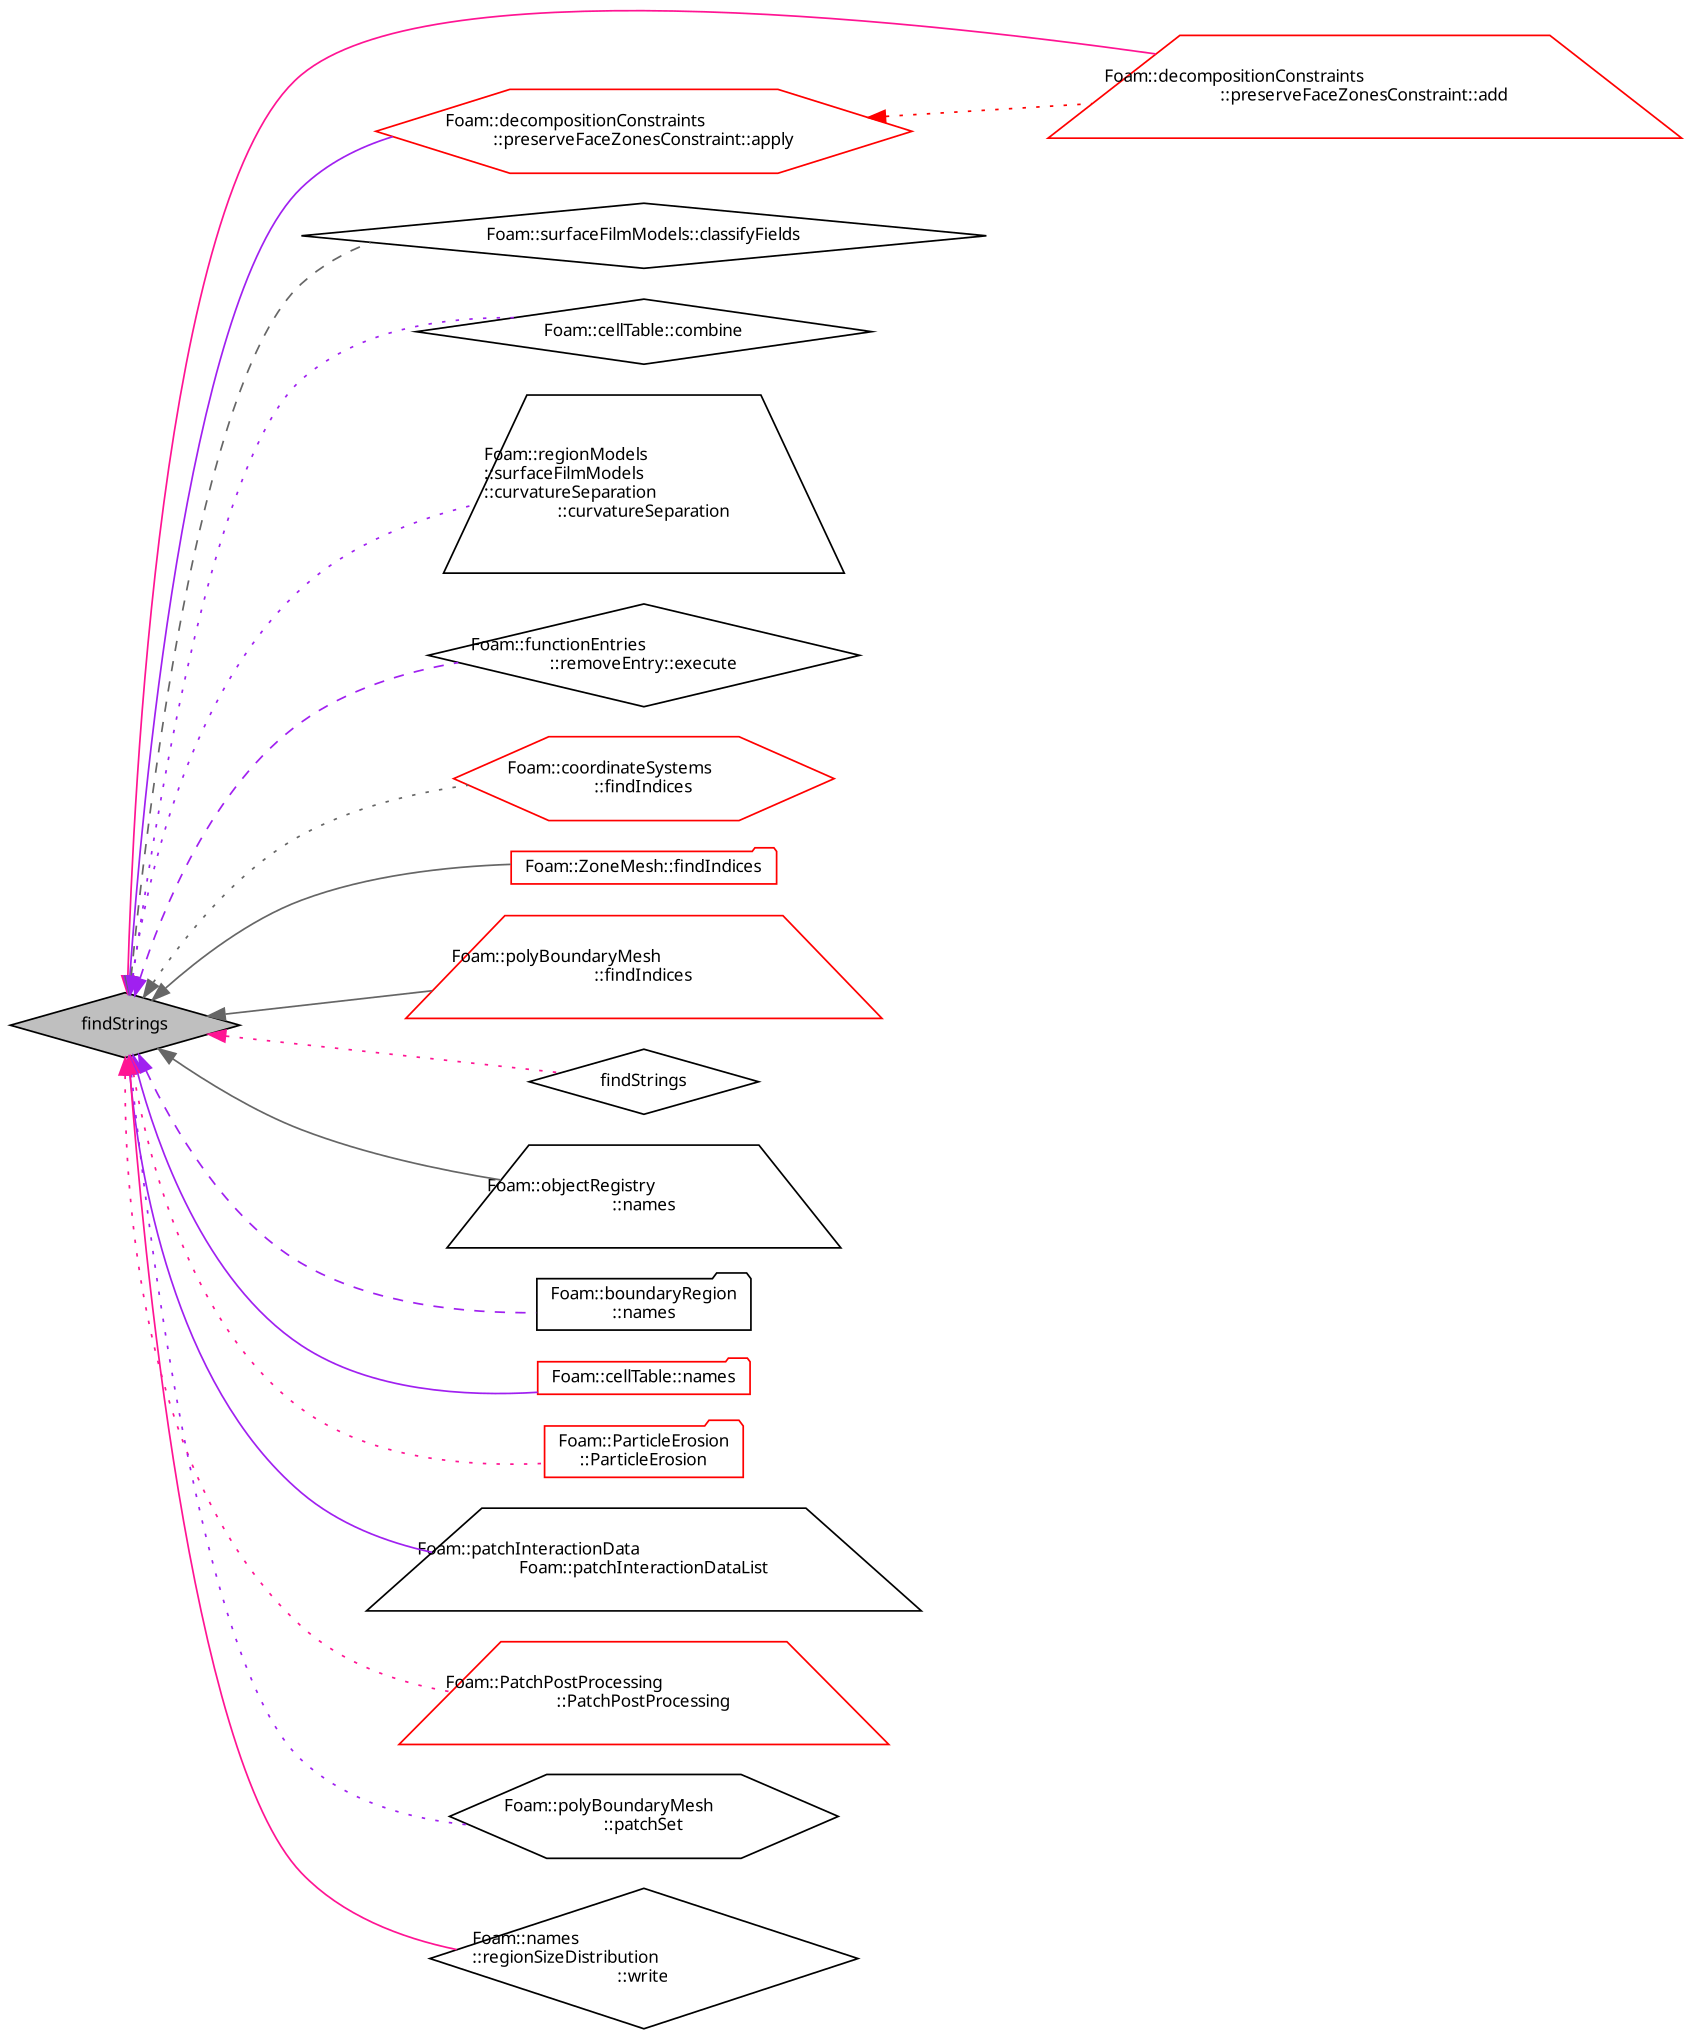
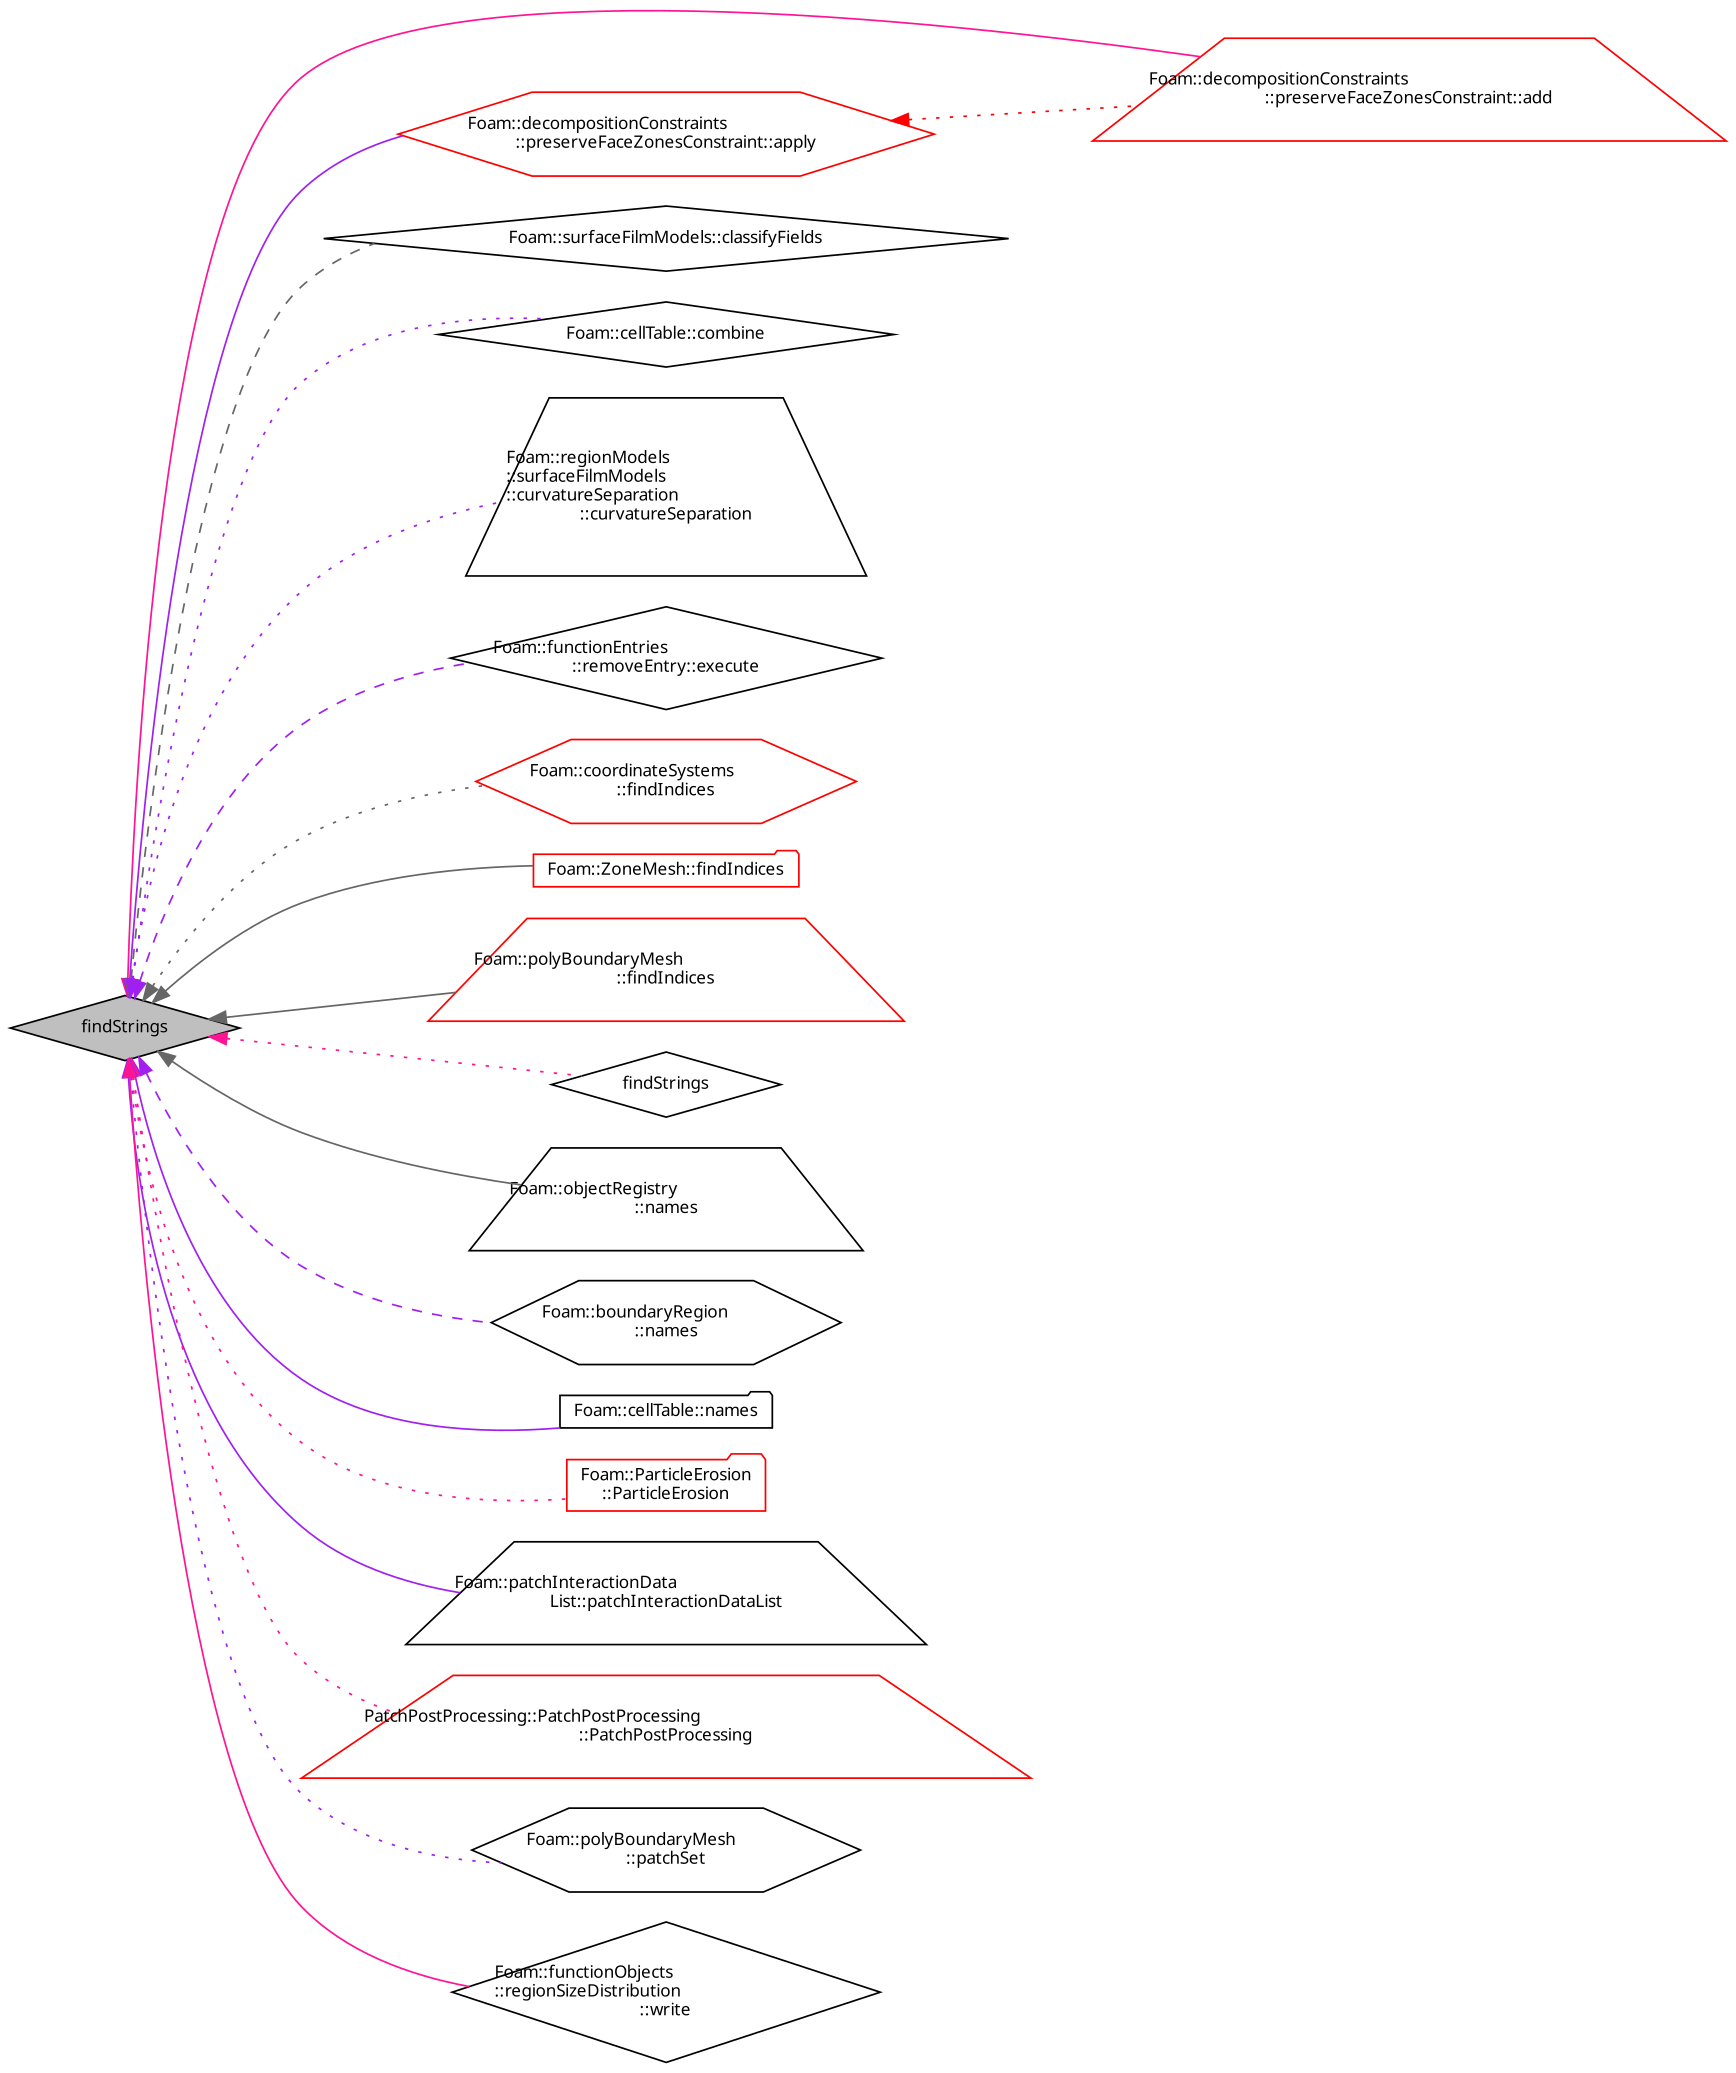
  digraph {
    fontname="Noto Sans"
    rankdir=LR
    node [color=black fontname="Noto Sans" fontsize=10 shape=diamond]
    edge [color=purple dir=back fontname="Noto Sans" fontsize=10 labelfontname=Helvetica labelfontsize=10 style=solid]
    n1 [fillcolor=grey75 fontcolor=black height=0.2 label=findStrings style=filled width=0.4]
    n2 [color=red height=0.2 label="Foam::decompositionConstraints\l::preserveFaceZonesConstraint::add" shape=trapezium width=0.4]
    n3 [color=red height=0.2 label="Foam::decompositionConstraints\l::preserveFaceZonesConstraint::apply" shape=hexagon width=0.4]
    n4 [height=0.2 label="Foam::surfaceFilmModels::classifyFields" width=0.4]
    n5 [height=0.2 label="Foam::cellTable::combine" width=0.4]
    n6 [height=0.2 label="Foam::regionModels\l::surfaceFilmModels\l::curvatureSeparation\l::curvatureSeparation" shape=trapezium width=0.4]
    n7 [height=0.2 label="Foam::functionEntries\l::removeEntry::execute" width=0.4]
    n8 [color=red height=0.2 label="Foam::coordinateSystems\l::findIndices" shape=hexagon width=0.4]
    n9 [color=red height=0.2 label="Foam::ZoneMesh::findIndices" shape=folder width=0.4]
    n10 [color=red height=0.2 label="Foam::polyBoundaryMesh\l::findIndices" shape=trapezium width=0.4]
    n11 [height=0.2 label=findStrings width=0.4]
    n12 [height=0.2 label="Foam::objectRegistry\l::names" shape=trapezium width=0.4]
-   n13 [height=0.2 label="Foam::boundaryRegion\l::names" shape=folder width=0.4]
-   n14 [color=red height=0.2 label="Foam::cellTable::names" shape=folder width=0.4]
+   n13 [height=0.2 label="Foam::boundaryRegion\l::names" shape=hexagon width=0.4]
+   n14 [height=0.2 label="Foam::cellTable::names" shape=folder width=0.4]
    n15 [color=red height=0.2 label="Foam::ParticleErosion\l::ParticleErosion" shape=folder width=0.4]
-   n16 [height=0.2 label="Foam::patchInteractionData\lFoam::patchInteractionDataList" shape=trapezium width=0.4]
-   n17 [color=red height=0.2 label="Foam::PatchPostProcessing\l::PatchPostProcessing" shape=trapezium width=0.4]
+   n16 [height=0.2 label="Foam::patchInteractionData\lList::patchInteractionDataList" shape=trapezium width=0.4]
+   n17 [color=red height=0.2 label="PatchPostProcessing::PatchPostProcessing\l::PatchPostProcessing" shape=trapezium width=0.4]
    n18 [height=0.2 label="Foam::polyBoundaryMesh\l::patchSet" shape=hexagon width=0.4]
-   n19 [height=0.2 label="Foam::names\l::regionSizeDistribution\l::write" width=0.4]
+   n19 [height=0.2 label="Foam::functionObjects\l::regionSizeDistribution\l::write" width=0.4]
    n1 -> n2 [color=deeppink]
    n1 -> n3
    n1 -> n4 [color=gray40 style=dashed]
    n1 -> n5 [style=dotted]
    n1 -> n6 [style=dotted]
    n1 -> n7 [style=dashed]
    n1 -> n8 [color=gray40 style=dotted]
    n1 -> n9 [color=gray40]
    n1 -> n10 [color=gray40]
    n1 -> n11 [color=deeppink style=dotted]
    n1 -> n12 [color=gray40]
    n1 -> n13 [style=dashed]
    n1 -> n14
    n1 -> n15 [color=deeppink style=dotted]
    n1 -> n16
    n1 -> n17 [color=deeppink style=dotted]
    n1 -> n18 [style=dotted]
    n1 -> n19 [color=deeppink]
    n3 -> n2 [color=red style=dotted]
  }
